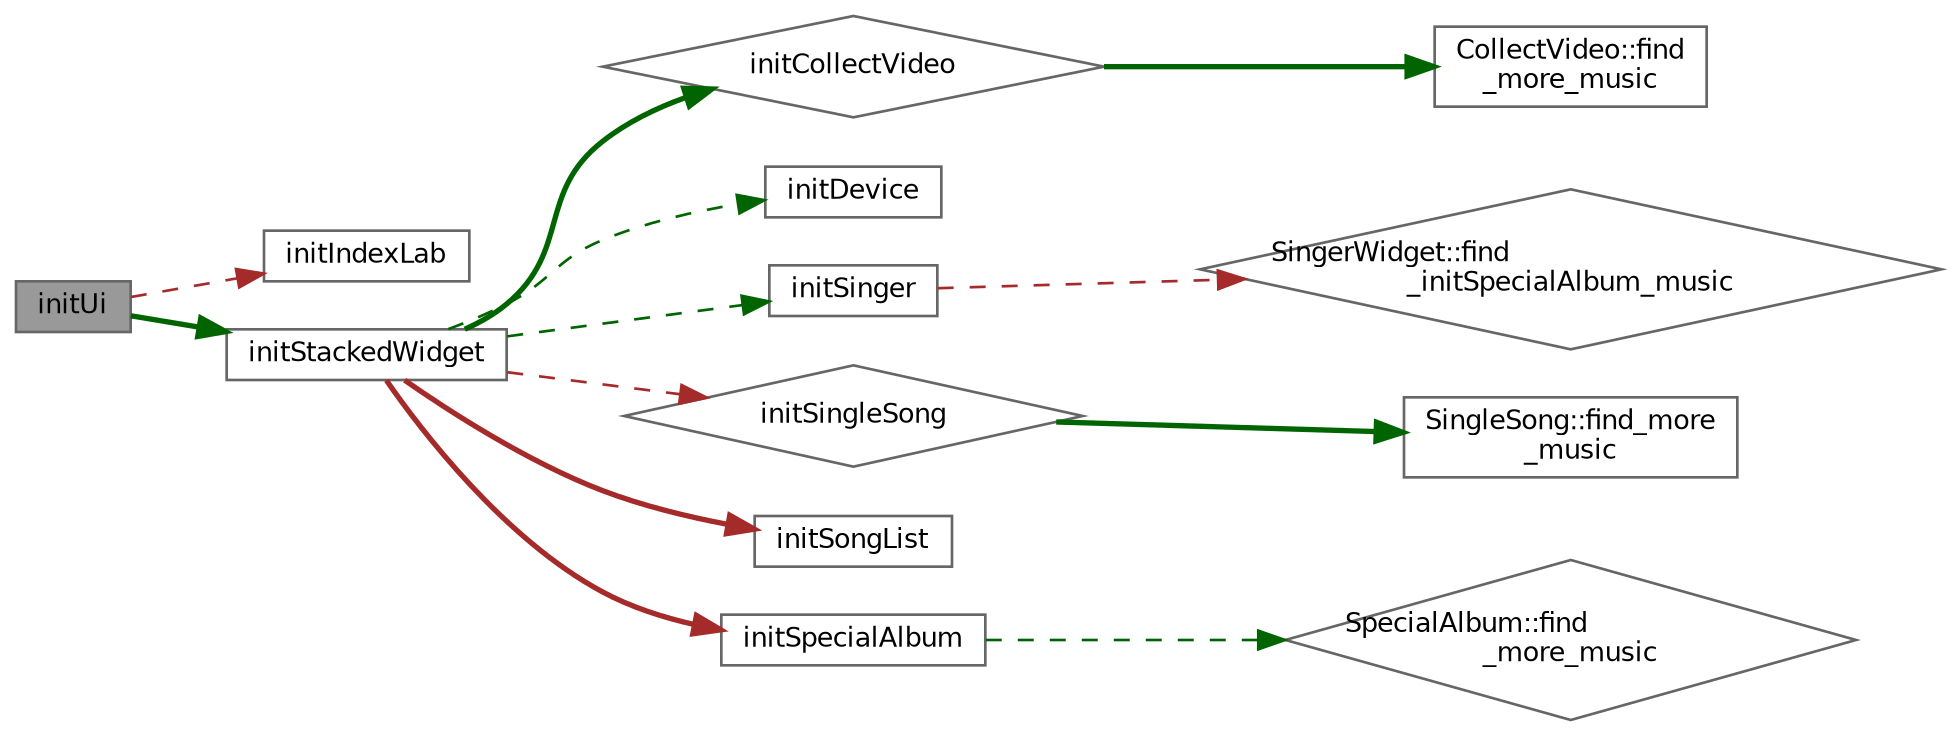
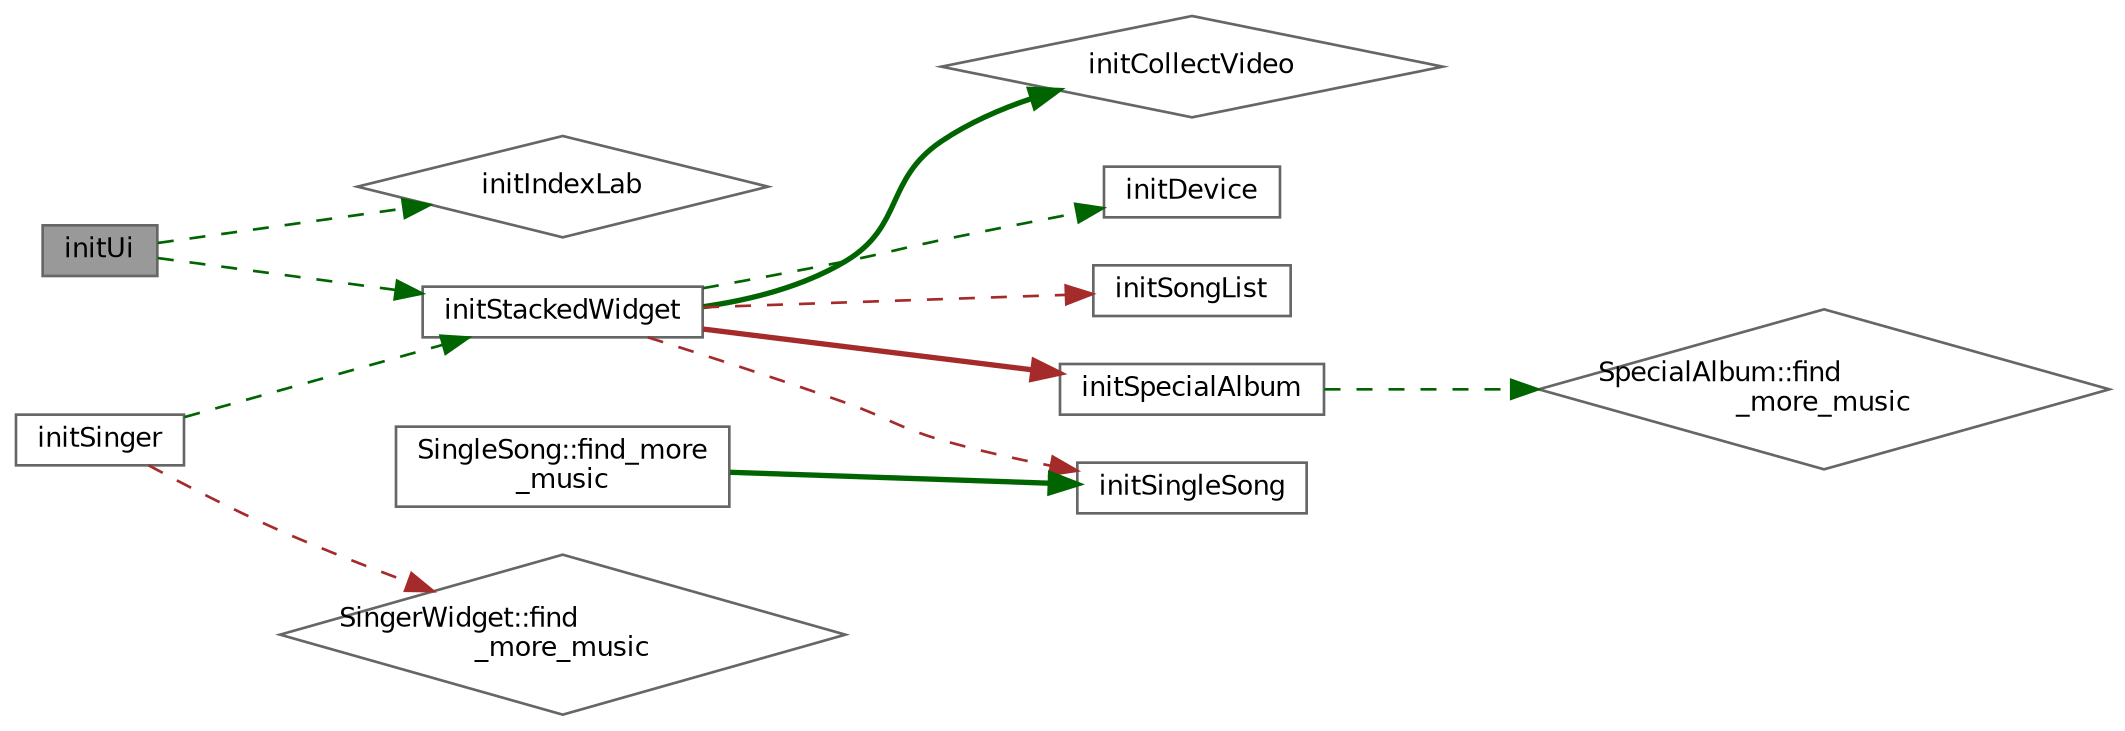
  digraph {
    rankdir=LR
    node [color=grey40 fillcolor=white fontname=Helvetica fontsize=10 shape=box style=filled]
    edge [color=darkgreen fontname=Helvetica fontsize=10 labelfontname=Helvetica labelfontsize=10 style=dashed]
    n1 [color=gray40 fillcolor=grey60 fontcolor=black height=0.2 label=initUi width=0.4]
-   n2 [height=0.2 label=initIndexLab width=0.4]
+   n2 [height=0.2 label=initIndexLab shape=diamond width=0.4]
    n3 [height=0.2 label=initStackedWidget width=0.4]
    n4 [height=0.2 label=initCollectVideo shape=diamond width=0.4]
    n5 [height=0.2 label=initDevice width=0.4]
    n6 [height=0.2 label=initSinger width=0.4]
-   n7 [height=0.2 label=initSingleSong shape=diamond width=0.4]
+   n7 [height=0.2 label=initSingleSong width=0.4]
    n8 [height=0.2 label=initSongList width=0.4]
    n9 [height=0.2 label=initSpecialAlbum width=0.4]
-   n10 [height=0.2 label="CollectVideo::find\l_more_music" width=0.4]
-   n11 [height=0.2 label="SingerWidget::find\l_initSpecialAlbum_music" shape=diamond width=0.4]
+   n11 [height=0.2 label="SingerWidget::find\l_more_music" shape=diamond width=0.4]
    n12 [height=0.2 label="SingleSong::find_more\l_music" width=0.4]
    n13 [height=0.2 label="SpecialAlbum::find\l_more_music" shape=diamond width=0.4]
-   n1 -> n2 [color=brown]
-   n1 -> n3 [style=bold]
+   n1 -> n2
+   n1 -> n3
    n3 -> n4 [style=bold]
    n3 -> n5
-   n3 -> n6
+   n6 -> n3
    n3 -> n7 [color=brown]
-   n3 -> n8 [color=brown style=bold]
+   n3 -> n8 [color=brown]
    n3 -> n9 [color=brown style=bold]
-   n4 -> n10 [style=bold]
    n6 -> n11 [color=brown]
-   n7 -> n12 [style=bold]
+   n12 -> n7 [style=bold]
    n9 -> n13
  }
